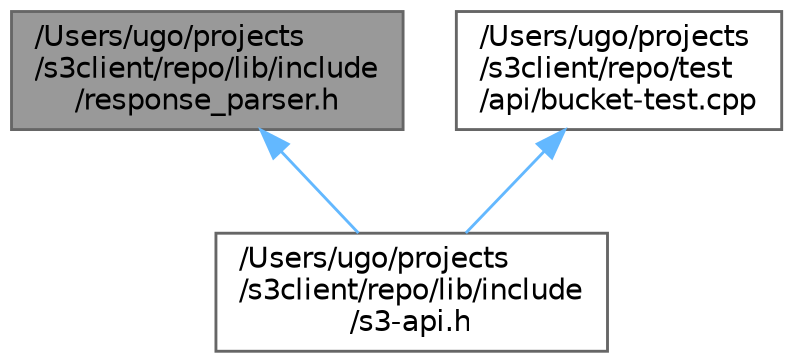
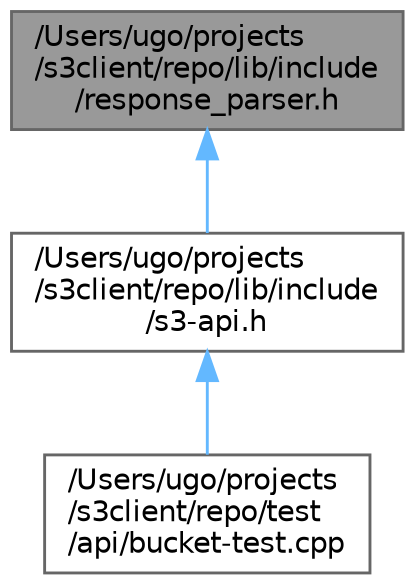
  digraph {
    node [color=grey40 fillcolor=white fontname=Helvetica fontsize=10 shape=box style=filled]
    edge [color=steelblue1 dir=back fontname=Helvetica fontsize=10 labelfontname=Helvetica labelfontsize=10 style=solid]
    n1 [color=gray40 fillcolor=grey60 fontcolor=black height=0.2 label="/Users/ugo/projects\l/s3client/repo/lib/include\l/response_parser.h" width=0.4]
    n2 [height=0.2 label="/Users/ugo/projects\l/s3client/repo/lib/include\l/s3-api.h" width=0.4]
    n3 [height=0.2 label="/Users/ugo/projects\l/s3client/repo/test\l/api/bucket-test.cpp" width=0.4]
    n1 -> n2
-   n3 -> n2
+   n2 -> n3
  }
